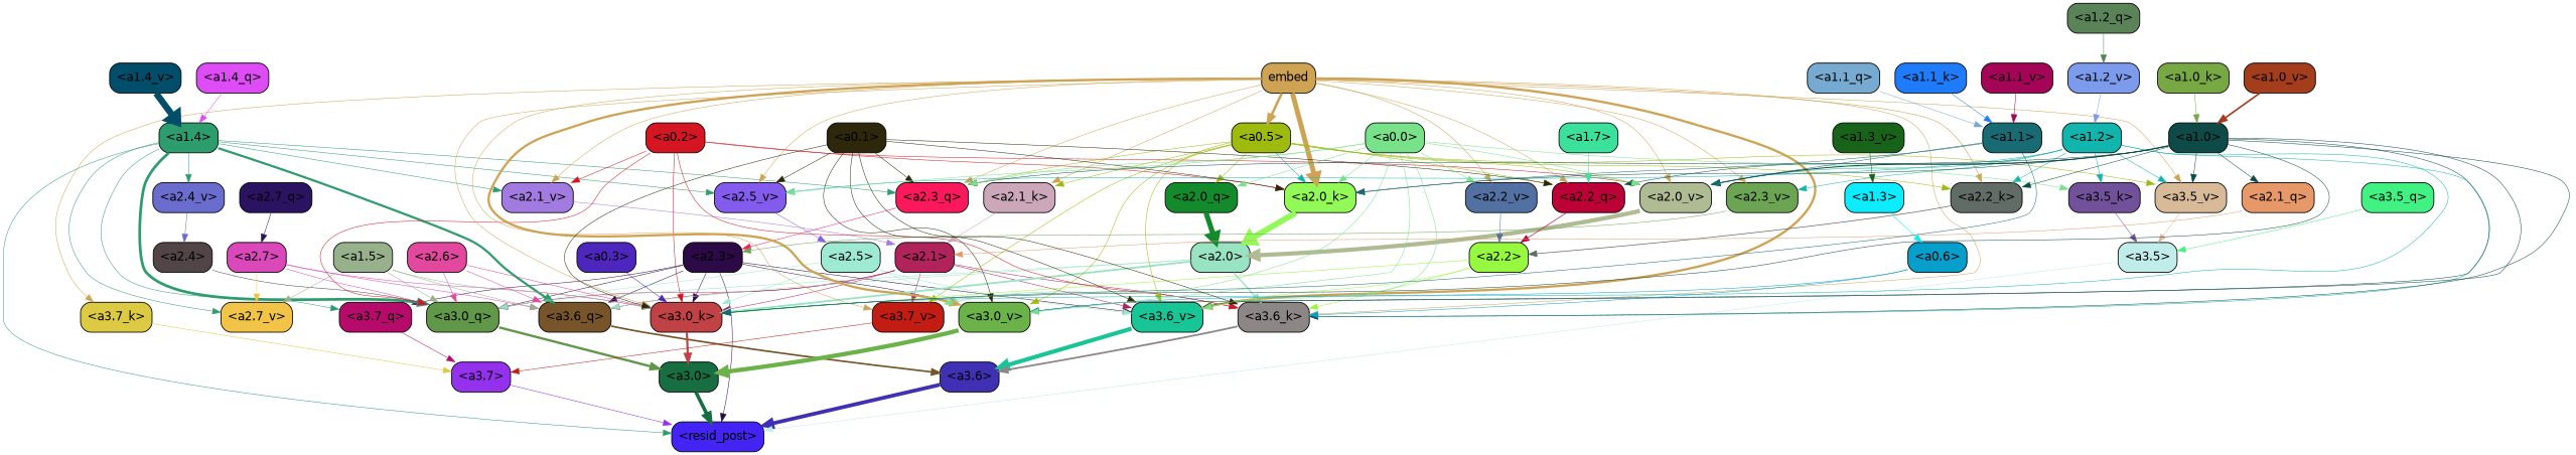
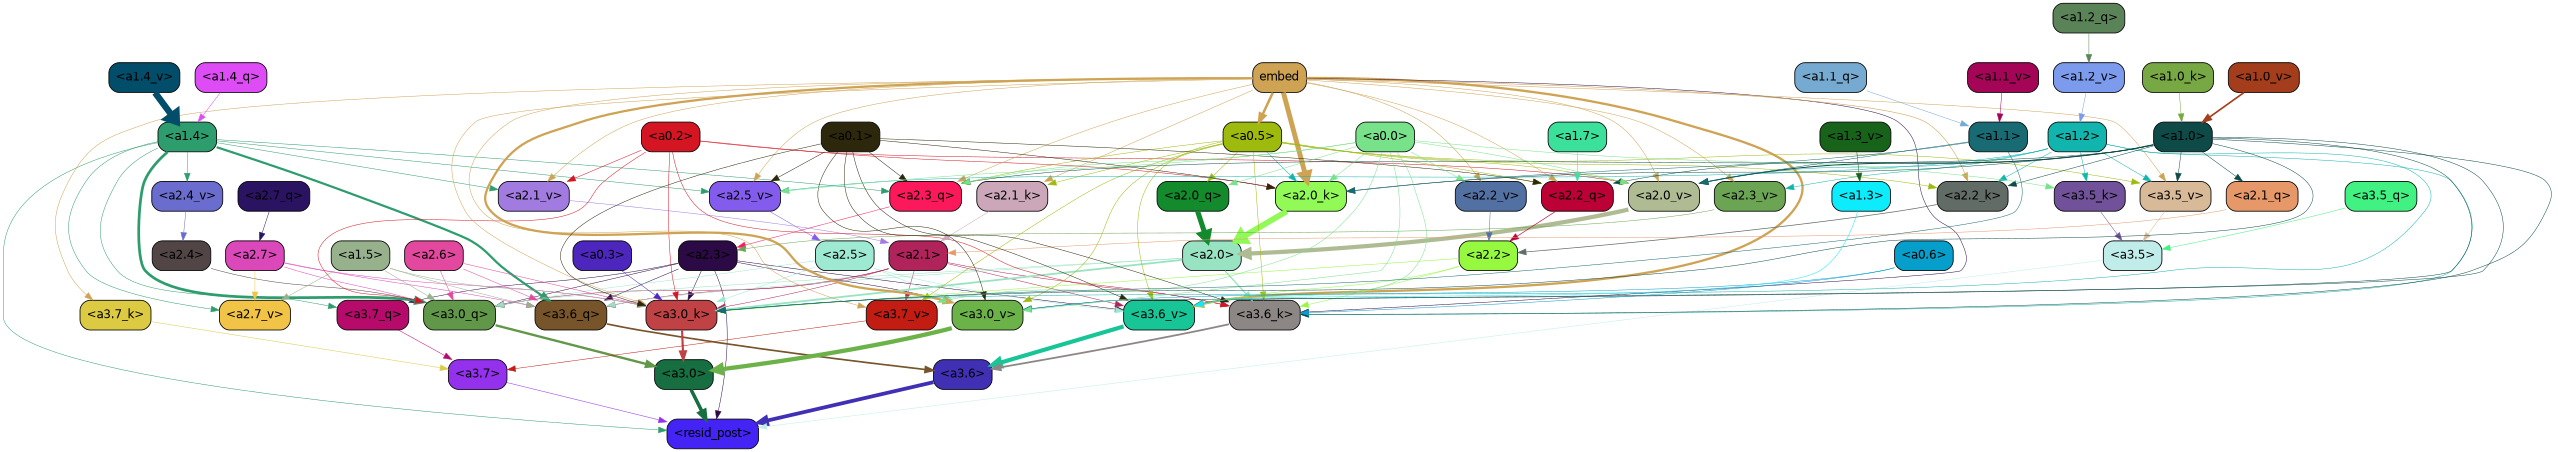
  strict digraph {
    splines=true
    node [color=black fontname=Helvetica shape=box style="filled, rounded"]
    edge [color="#cfa354" penwidth=0.6]
    "<a3.7>" [fillcolor="#9431ed"]
    "<resid_post>" [fillcolor="#4324f4"]
    "<a3.6>" [fillcolor="#4030b4"]
    "<a3.5>" [fillcolor="#c0ecea"]
    "<a3.0>" [fillcolor="#176e41"]
    "<a2.3>" [fillcolor="#2b0a45"]
    "<a3.7_q>" [fillcolor="#b60b6a"]
    "<a3.6_q>" [fillcolor="#775429"]
    "<a3.0_q>" [fillcolor="#619748"]
    "<a3.0_k>" [fillcolor="#c04244"]
    "<a3.6_v>" [fillcolor="#17c597"]
    "<a3.0_v>" [fillcolor="#6bb248"]
    "<a1.4>" [fillcolor="#2e9d6e"]
    "<a2.3_q>" [fillcolor="#fb195b"]
    "<a2.7_v>" [fillcolor="#f1c346"]
    "<a2.5_v>" [fillcolor="#835cee"]
    "<a2.4_v>" [fillcolor="#6b6dce"]
    "<a2.1_v>" [fillcolor="#a27be1"]
    "<a2.5>" [fillcolor="#9de9d1"]
    "<a2.4>" [fillcolor="#524546"]
    "<a2.1>" [fillcolor="#b0235b"]
    "<a2.0_v>" [fillcolor="#afbb93"]
    "<a2.0>" [fillcolor="#98e3c1"]
    "<a2.7>" [fillcolor="#db48ba"]
    "<a2.6>" [fillcolor="#e2499e"]
    "<a3.6_k>" [fillcolor="#8c8785"]
    "<a3.7_v>" [fillcolor="#c31c12"]
    "<a3.5_q>" [fillcolor="#41f283"]
    "<a3.7_k>" [fillcolor="#dcca43"]
    "<a3.5_k>" [fillcolor="#715199"]
    "<a3.5_v>" [fillcolor="#d8ba99"]
    "<a1.5>" [fillcolor="#97b18c"]
    "<a0.2>" [fillcolor="#d51522"]
    "<a2.0_k>" [fillcolor="#91fa57"]
    embed [fillcolor="#cfa354"]
    "<a2.2_q>" [fillcolor="#bc0137"]
    "<a2.2_k>" [fillcolor="#626c67"]
    "<a2.1_k>" [fillcolor="#cba7b9"]
    "<a2.3_v>" [fillcolor="#6ba554"]
    "<a2.2_v>" [fillcolor="#5270a1"]
    "<a0.5>" [fillcolor="#9eba0d"]
    "<a2.2>" [fillcolor="#96f940"]
    "<a2.0_q>" [fillcolor="#138a2c"]
    "<a1.2>" [fillcolor="#11b5ad"]
    "<a1.0>" [fillcolor="#0e4b48"]
    "<a2.1_q>" [fillcolor="#e69868"]
    "<a0.6>" [fillcolor="#069fcc"]
    "<a0.1>" [fillcolor="#2d280b"]
    "<a0.0>" [fillcolor="#78e28a"]
    "<a1.1>" [fillcolor="#186b73"]
    "<a0.3>" [fillcolor="#4d26bd"]
    "<a1.3>" [fillcolor="#0cecfd"]
    "<a2.7_q>" [fillcolor="#2a1462"]
    "<a1.7>" [fillcolor="#3be09a"]
    "<a1.4_q>" [fillcolor="#de4cf6"]
    "<a1.2_q>" [fillcolor="#5a8358"]
    "<a1.2_v>" [fillcolor="#7c9bed"]
    "<a1.1_q>" [fillcolor="#77aad0"]
-   "<a1.1_k>" [fillcolor="#1e7bfa"]
    "<a1.0_k>" [fillcolor="#78a844"]
    "<a1.4_v>" [fillcolor="#014d6a"]
    "<a1.3_v>" [fillcolor="#18631a"]
    "<a1.1_v>" [fillcolor="#a40557"]
    "<a1.0_v>" [fillcolor="#a33d1c"]
    "<a3.7>" -> "<resid_post>" [color="#9431ed" penwidth=0.6239100098609924]
    "<a3.6>" -> "<resid_post>" [color="#4030b4" penwidth=4.569062113761902]
    "<a3.5>" -> "<resid_post>" [color="#c0ecea"]
    "<a3.0>" -> "<resid_post>" [color="#176e41" penwidth=4.283544182777405]
    "<a2.3>" -> "<resid_post>" [color="#2b0a45"]
    "<a2.3>" -> "<a3.7_q>" [color="#2b0a45"]
    "<a2.3>" -> "<a3.6_q>" [color="#2b0a45"]
    "<a2.3>" -> "<a3.0_q>" [color="#2b0a45"]
    "<a2.3>" -> "<a3.0_k>" [color="#2b0a45"]
    "<a2.3>" -> "<a3.6_v>" [color="#2b0a45"]
    "<a2.3>" -> "<a3.0_v>" [color="#2b0a45"]
    "<a3.7_q>" -> "<a3.7>" [color="#b60b6a"]
    "<a3.6_q>" -> "<a3.6>" [color="#775429" penwidth=2.03758105635643]
    "<a3.0_q>" -> "<a3.0>" [color="#619748" penwidth=2.8638100624084473]
    "<a3.0_k>" -> "<a3.0>" [color="#c04244" penwidth=2.6274144649505615]
    "<a3.6_v>" -> "<a3.6>" [color="#17c597" penwidth=5.002329230308533]
    "<a3.0_v>" -> "<a3.0>" [color="#6bb248" penwidth=5.188832879066467]
    "<a1.4>" -> "<resid_post>" [color="#2e9d6e"]
    "<a1.4>" -> "<a3.7_q>" [color="#2e9d6e"]
    "<a1.4>" -> "<a3.6_q>" [color="#2e9d6e" penwidth=2.6908124685287476]
    "<a1.4>" -> "<a3.0_q>" [color="#2e9d6e" penwidth=3.32076895236969]
    "<a1.4>" -> "<a2.3_q>" [color="#2e9d6e"]
    "<a1.4>" -> "<a2.7_v>" [color="#2e9d6e"]
    "<a1.4>" -> "<a2.5_v>" [color="#2e9d6e"]
    "<a1.4>" -> "<a2.4_v>" [color="#2e9d6e"]
    "<a1.4>" -> "<a2.1_v>" [color="#2e9d6e"]
    "<a2.3_q>" -> "<a2.3>" [color="#fb195b"]
    "<a2.5_v>" -> "<a2.5>" [color="#835cee"]
    "<a2.4_v>" -> "<a2.4>" [color="#6b6dce"]
    "<a2.1_v>" -> "<a2.1>" [color="#a27be1"]
    "<a2.5>" -> "<a3.0_q>" [color="#9de9d1"]
    "<a2.5>" -> "<a3.0_k>" [color="#9de9d1"]
    "<a2.5>" -> "<a3.6_v>" [color="#9de9d1"]
    "<a2.5>" -> "<a3.0_v>" [color="#9de9d1"]
    "<a2.4>" -> "<a3.0_q>" [color="#524546"]
    "<a2.1>" -> "<a3.6_q>" [color="#b0235b"]
    "<a2.1>" -> "<a3.0_q>" [color="#b0235b"]
    "<a2.1>" -> "<a3.0_k>" [color="#b0235b"]
    "<a2.1>" -> "<a3.6_v>" [color="#b0235b"]
    "<a2.1>" -> "<a3.6_k>" [color="#b0235b"]
    "<a2.1>" -> "<a3.7_v>" [color="#b0235b"]
    "<a2.0_v>" -> "<a2.0>" [color="#afbb93" penwidth=5.12138295173645]
    "<a2.0>" -> "<a3.6_q>" [color="#98e3c1"]
    "<a2.0>" -> "<a3.0_q>" [color="#98e3c1"]
    "<a2.0>" -> "<a3.0_k>" [color="#98e3c1" penwidth=2.182972814887762]
    "<a2.0>" -> "<a3.6_k>" [color="#98e3c1" penwidth=1.6254686117172241]
    "<a2.7>" -> "<a3.6_q>" [color="#db48ba"]
    "<a2.7>" -> "<a3.0_q>" [color="#db48ba"]
    "<a2.7>" -> "<a3.0_k>" [color="#db48ba"]
    "<a2.7>" -> "<a2.7_v>" [color="#f1c346"]
    "<a2.6>" -> "<a3.6_q>" [color="#e2499e"]
    "<a2.6>" -> "<a3.0_q>" [color="#e2499e"]
    "<a2.6>" -> "<a3.0_k>" [color="#e2499e"]
    "<a3.6_k>" -> "<a3.6>" [color="#8c8785" penwidth=2.174198240041733]
    "<a3.7_v>" -> "<a3.7>" [color="#c31c12"]
    "<a3.5_q>" -> "<a3.5>" [color="#41f283"]
    "<a3.7_k>" -> "<a3.7>" [color="#dcca43"]
    "<a3.5_k>" -> "<a3.5>" [color="#715199"]
    "<a3.5_v>" -> "<a3.5>" [color="#d8ba99"]
    "<a1.5>" -> "<a3.6_q>" [color="#97b18c"]
    "<a1.5>" -> "<a3.0_q>" [color="#97b18c"]
    "<a1.5>" -> "<a3.0_k>" [color="#97b18c"]
    "<a1.5>" -> "<a2.7_v>" [color="#97b18c"]
    "<a0.2>" -> "<a3.0_q>" [color="#d51522"]
    "<a0.2>" -> "<a3.0_k>" [color="#d51522"]
    "<a0.2>" -> "<a2.1_v>" [color="#d51522"]
    "<a0.2>" -> "<a2.0_v>" [color="#d51522"]
    "<a0.2>" -> "<a3.6_k>" [color="#d51522"]
    "<a0.2>" -> "<a2.0_k>" [color="#d51522"]
    "<a2.0_k>" -> "<a2.0>" [color="#91fa57" penwidth=7.056803464889526]
    embed -> "<a3.0_k>"
    embed -> "<a3.6_v>" [penwidth=2.809220314025879]
    embed -> "<a3.0_v>" [penwidth=2.754121422767639]
    embed -> "<a2.3_q>"
    embed -> "<a2.5_v>"
    embed -> "<a2.1_v>"
    embed -> "<a2.0_v>"
-   embed -> "<a3.6_k>"
+   embed -> "<a3.6_k>" [color="#2b0a45"]
    embed -> "<a3.7_v>"
    embed -> "<a3.7_k>"
    embed -> "<a3.5_v>"
    embed -> "<a2.0_k>" [penwidth=5.977519929409027]
    embed -> "<a2.2_q>"
    embed -> "<a2.2_k>" [penwidth=0.6805839538574219]
    embed -> "<a2.1_k>"
    embed -> "<a2.3_v>"
    embed -> "<a2.2_v>" [penwidth=0.6436443328857422]
    embed -> "<a0.5>" [penwidth=3.102177858352661]
    "<a2.2_q>" -> "<a2.2>" [color="#bc0137" penwidth=0.7585353851318359]
    "<a2.2_k>" -> "<a2.2>" [color="#626c67" penwidth=0.87534499168396]
    "<a2.1_k>" -> "<a2.1>" [color="#cba7b9"]
    "<a2.3_v>" -> "<a2.3>" [color="#6ba554"]
    "<a2.2_v>" -> "<a2.2>" [color="#5270a1"]
    "<a0.5>" -> "<a3.6_v>" [color="#9eba0d"]
    "<a0.5>" -> "<a3.0_v>" [color="#9eba0d" penwidth=0.6120390892028809]
    "<a0.5>" -> "<a2.3_q>" [color="#9eba0d"]
    "<a0.5>" -> "<a2.0_v>" [color="#9eba0d"]
+   "<a0.5>" -> "<a3.6_k>" [color="#9eba0d"]
    "<a0.5>" -> "<a3.7_v>" [color="#9eba0d"]
    "<a0.5>" -> "<a3.5_v>" [color="#9eba0d"]
    "<a0.5>" -> "<a2.0_k>" [color="#11b5ad" penwidth=0.658348560333252]
    "<a0.5>" -> "<a2.2_q>" [color="#9eba0d"]
    "<a0.5>" -> "<a2.2_k>" [color="#9eba0d"]
    "<a0.5>" -> "<a2.1_k>" [color="#9eba0d"]
    "<a0.5>" -> "<a2.0_q>" [color="#9eba0d"]
    "<a2.2>" -> "<a3.0_k>" [color="#96f940" penwidth=0.6065438985824585]
    "<a2.2>" -> "<a3.6_v>" [color="#96f940"]
    "<a2.2>" -> "<a3.6_k>" [color="#96f940"]
    "<a2.0_q>" -> "<a2.0>" [color="#138a2c" penwidth=6.189085364341736]
    "<a1.2>" -> "<a3.0_k>" [color="#11b5ad"]
    "<a1.2>" -> "<a2.5_v>" [color="#11b5ad"]
    "<a1.2>" -> "<a2.0_v>" [color="#11b5ad"]
    "<a1.2>" -> "<a3.6_k>" [color="#11b5ad"]
    "<a1.2>" -> "<a3.5_k>" [color="#11b5ad"]
    "<a1.2>" -> "<a3.5_v>" [color="#11b5ad"]
    "<a1.2>" -> "<a2.2_k>" [color="#11b5ad"]
    "<a1.2>" -> "<a2.3_v>" [color="#11b5ad"]
    "<a1.0>" -> "<a3.0_k>" [color="#0e4b48"]
    "<a1.0>" -> "<a3.6_v>" [color="#0e4b48"]
    "<a1.0>" -> "<a3.0_v>" [color="#0e4b48"]
    "<a1.0>" -> "<a2.3_q>" [color="#0e4b48"]
    "<a1.0>" -> "<a2.0_v>" [color="#0e4b48" penwidth=1.2192587852478027]
    "<a1.0>" -> "<a3.6_k>" [color="#0e4b48"]
    "<a1.0>" -> "<a3.5_v>" [color="#0e4b48"]
    "<a1.0>" -> "<a2.0_k>" [color="#0e4b48"]
    "<a1.0>" -> "<a2.2_q>" [color="#0e4b48"]
    "<a1.0>" -> "<a2.2_k>" [color="#0e4b48"]
    "<a1.0>" -> "<a2.1_q>" [color="#0e4b48"]
    "<a2.1_q>" -> "<a2.1>" [color="#e69868"]
    "<a0.6>" -> "<a3.0_v>" [color="#069fcc"]
    "<a0.6>" -> "<a3.6_k>" [color="#069fcc"]
    "<a0.1>" -> "<a3.0_k>" [color="#2d280b"]
    "<a0.1>" -> "<a3.6_v>" [color="#2d280b"]
    "<a0.1>" -> "<a3.0_v>" [color="#2d280b"]
    "<a0.1>" -> "<a2.3_q>" [color="#2d280b"]
    "<a0.1>" -> "<a2.5_v>" [color="#2d280b"]
    "<a0.1>" -> "<a3.6_k>" [color="#2d280b"]
    "<a0.1>" -> "<a2.0_k>" [color="#2d280b"]
    "<a0.1>" -> "<a2.2_q>" [color="#2d280b"]
    "<a0.0>" -> "<a3.6_v>" [color="#78e28a"]
    "<a0.0>" -> "<a3.0_v>" [color="#78e28a"]
    "<a0.0>" -> "<a2.3_q>" [color="#78e28a"]
    "<a0.0>" -> "<a2.5_v>" [color="#78e28a"]
    "<a0.0>" -> "<a2.0_v>" [color="#78e28a"]
    "<a0.0>" -> "<a3.7_v>" [color="#78e28a"]
    "<a0.0>" -> "<a3.5_k>" [color="#78e28a"]
    "<a0.0>" -> "<a2.0_k>" [color="#78e28a"]
    "<a0.0>" -> "<a2.2_v>" [color="#78e28a"]
    "<a0.0>" -> "<a2.0_q>" [color="#78e28a"]
    "<a1.1>" -> "<a3.0_k>" [color="#186b73"]
    "<a1.1>" -> "<a2.0_v>" [color="#186b73"]
    "<a1.1>" -> "<a2.0_k>" [color="#186b73"]
    "<a0.3>" -> "<a3.0_k>" [color="#4d26bd"]
-   "<a1.3>" -> "<a0.6>" [color="#0cecfd"]
+   "<a1.3>" -> "<a3.6_v>" [color="#0cecfd"]
    "<a2.7_q>" -> "<a2.7>" [color="#2a1462"]
    "<a1.7>" -> "<a2.2_q>" [color="#3be09a"]
    "<a1.4_q>" -> "<a1.4>" [color="#de4cf6"]
    "<a1.2_q>" -> "<a1.2_v>" [color="#5a8358" penwidth=0.6036911010742188]
    "<a1.2_v>" -> "<a1.2>" [color="#7c9bed"]
    "<a1.1_q>" -> "<a1.1>" [color="#77aad0"]
-   "<a1.1_k>" -> "<a1.1>" [color="#1e7bfa"]
    "<a1.0_k>" -> "<a1.0>" [color="#78a844"]
    "<a1.4_v>" -> "<a1.4>" [color="#014d6a" penwidth=7.850657939910889]
    "<a1.3_v>" -> "<a1.3>" [color="#18631a"]
    "<a1.1_v>" -> "<a1.1>" [color="#a40557"]
    "<a1.0_v>" -> "<a1.0>" [color="#a33d1c" penwidth=2.021620035171509]
  }
